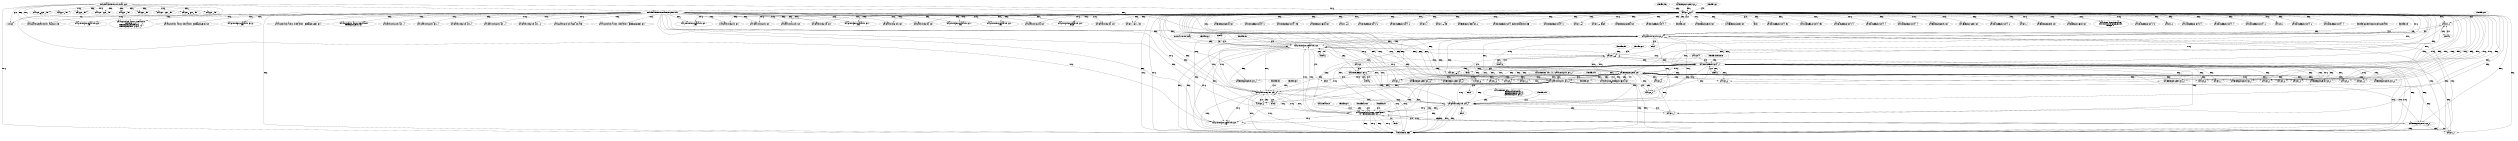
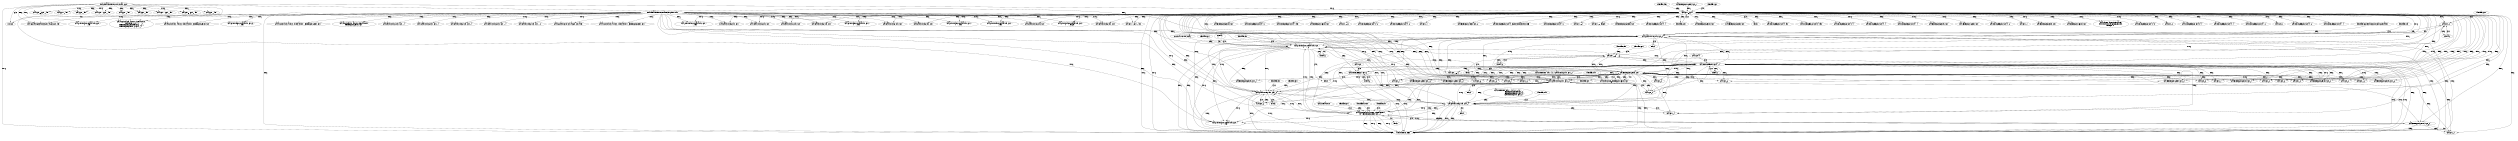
  digraph {
    n1 [label="(Call,tptr+2)"]
    n2 [label="(Call,ipaddr_string(ndo, tptr+2))"]
    n3 [label="(Literal,2)"]
    n4 [label="(Call,print_unknown_data(ndo, tptr, \"\n\t      \", 8))"]
    n5 [label="(Call,ipaddr_string(ndo, tptr+2))"]
    n6 [label="(Call,ipaddr_string(ndo, tptr+2))"]
    n7 [label="(Call,ipaddr_string(ndo, tptr+4))"]
    n8 [label="(MethodReturn,RET)"]
    n9 [label="(Call,as_printf(ndo, astostr, sizeof(astostr),\n\t\t\t    EXTRACT_32BITS(tptr+2)))"]
    n10 [label="(Call,print_unknown_data(ndo, pptr, \"\n\t    \", len))"]
    n11 [label="(Block,)"]
    n12 [label="(Call,ND_TCHECK2(tptr[0], 2))"]
    n13 [label="(Call,ND_TCHECK2(*tptr,8))"]
    n14 [label="(Call,tptr +=8)"]
    n15 [label="(Call,EXTRACT_32BITS(tptr+2))"]
    n16 [label="(Call,EXTRACT_16BITS(tptr))"]
    n17 [label="(Call,tptr+6)"]
    n18 [label="(Call,tptr+4)"]
    n19 [label="(Call,tptr+6)"]
    n20 [label="(Call,tptr+6)"]
    n21 [label="(Call,EXTRACT_16BITS(tptr+2))"]
    n22 [label="(Call,tptr+2)"]
    n23 [label="(Call,tptr+4)"]
    n24 [label="(Call,tptr+3)"]
    n25 [label="(Call,tptr+7)"]
    n26 [label="(Call,EXTRACT_16BITS(tptr+4))"]
    n27 [label="(Call,tptr+2)"]
    n28 [label="(Call,tptr+2)"]
    n29 [label="(Call,tptr+2)"]
    n30 [label="(Call,tptr+2)"]
    n31 [label="(Call,EXTRACT_32BITS(tptr+2))"]
    n32 [label="(Literal,2)"]
    n33 [label="(Call,tptr+2)"]
    n34 [label="(Call,tptr+6)"]
    n35 [label="(Call,EXTRACT_16BITS(tptr+6))"]
    n36 [label="(Block,)"]
    n37 [label="(Call,tptr+2)"]
    n38 [label="(Call,tptr+4)"]
    n39 [label="(Call,tptr+2)"]
    n40 [label="(Call,EXTRACT_16BITS(tptr+6))"]
    n41 [label="(Call,EXTRACT_16BITS(tptr+2))"]
    n42 [label="(Call,tptr+6)"]
    n43 [label="(Call,tptr += 3)"]
    n44 [label="(Literal,8)"]
    n45 [label="(Block,)"]
    n46 [label="(Literal,8)"]
    n47 [label="(Literal,8)"]
    n48 [label="(Block,)"]
    n49 [label="(Block,)"]
    n50 [label="(Block,)"]
    n51 [label="(Call,EXTRACT_32BITS(tptr+4))"]
    n52 [label="(Identifier,tptr)"]
    n53 [label="(Call,extd_comm=EXTRACT_16BITS(tptr))"]
    n54 [label="(Block,)"]
    n55 [label="(MethodParameterIn,netdissect_options *ndo)"]
    n56 [label="(Call,as_printf(ndo, astostr, sizeof(astostr), EXTRACT_16BITS(tptr)))"]
    n57 [label="(Call,print_unknown_data(ndo, tptr, \"\n\t    \", tlen))"]
    n58 [label="(Call,ipaddr_string(ndo, tptr))"]
    n59 [label="(Call,as_printf(ndo, astostr, sizeof(astostr),\n\t\t\tEXTRACT_32BITS(tptr)))"]
    n60 [label="(Call,ipaddr_string(ndo, tptr + 4))"]
    n61 [label="(Call,ipaddr_string(ndo, tptr+4))"]
-   n62 [label="(Call,bgp_attr_get_as_size(ndo, atype, pptr, len))"]
+   n62 [label="(Call,bgp_attr_get_as_size(get, atype, pptr, len))"]
    n63 [label="(Call,ipaddr_string(ndo, tptr+4))"]
    n64 [label="(Call,ipaddr_string(ndo, tptr))"]
    n65 [label="(Call,print_unknown_data(ndo, tptr, \"\n\t    \", tlen))"]
    n66 [label="(Call,ipaddr_string(ndo, tptr + 4))"]
    n67 [label="(Call,ipaddr_string(ndo, tptr + 2))"]
    n68 [label="(Call,print_unknown_data(ndo, tptr, \"\n\t    \", tlen))"]
    n69 [label="(Call,ipaddr_string(ndo, tptr))"]
    n70 [label="(Call,bgp_attr_print(ndo, atype, tptr, alen))"]
    n71 [label="(Call,print_unknown_data(ndo, tptr,\"\n\t      \", length))"]
    n72 [label="(Call,ipaddr_string(ndo, tptr))"]
    n73 [label="(Call,print_unknown_data(ndo, pptr, \"\n\t    \", len))"]
    n74 [label="(Call,as_printf(ndo, astostr, sizeof(astostr), EXTRACT_32BITS(tptr)))"]
    n75 [label="(Call,print_unknown_data(ndo, tptr, \"\n\t      \", tlen))"]
    n76 [label="(Call,as_printf(ndo, astostr, sizeof(astostr),\n\t\t\t\tas_size == 2 ?\n\t\t\t\tEXTRACT_16BITS(&tptr[2 + i]) :\n\t\t\t\tEXTRACT_32BITS(&tptr[2 + i])))"]
    n77 [label="(Call,ipaddr_string(ndo, tptr))"]
    n78 [label="(Call,as_printf(ndo, astostr, sizeof(astostr), EXTRACT_32BITS(tptr)))"]
    n79 [label="(Call,ipaddr_string(ndo, tptr))"]
    n80 [label="(Call,ipaddr_string(ndo, tptr))"]
    n81 [label="(Call,ipaddr_string(ndo, tptr))"]
    n82 [label="(Call,print_unknown_data(ndo, tptr-3, \"\n\t    \", tlen))"]
    1000125
    n84 [label="(Call,tptr = pptr)"]
    n85 [label="(Call,EXTRACT_32BITS(tptr))"]
    n86 [label="(Call,ND_TCHECK2(tptr[0], 3))"]
    n87 [label="(Call,ND_TCHECK2(tptr[0], tlen))"]
    n88 [label="(Call,EXTRACT_16BITS(tptr))"]
    n89 [label="(Call,tptr +=5)"]
    n90 [label="(Call,ND_TCHECK2(tptr[0], 8))"]
    n91 [label="(Call,ND_TCHECK2(tptr[0], 8))"]
    n92 [label="(Call,tptr+1)"]
-   n93 [label="(Call,tptr += tlen)"]
    n94 [label="(Call,EXTRACT_24BITS(tptr+2))"]
    n95 [label="(Call,ND_TCHECK2(tptr[0], BGP_MP_NLRI_MINSIZE))"]
    n96 [label="(Call,ND_TCHECK2(tptr[0], 3))"]
    n97 [label="(Call,tptr +=4)"]
    n98 [label="(Call,tptr < pptr + len)"]
    n99 [label="(Call,tptr += length)"]
    n100 [label="(Call,EXTRACT_32BITS(tptr))"]
    n101 [label="(Call,ND_TCHECK2(tptr[0], 4))"]
    n102 [label="(Identifier,pptr)"]
    n103 [label="(Call,EXTRACT_32BITS(tptr))"]
    n104 [label="(Call,EXTRACT_32BITS(tptr))"]
    n105 [label="(Block,)"]
    n106 [label="(Call,ND_TCHECK2(tptr[0], len))"]
    n107 [label="(Call,ND_TCHECK2(tptr[0], tlen))"]
    n108 [label="(Call,ND_TCHECK2(tptr[0], 4))"]
    n109 [label="(Call,ND_TCHECK2(tptr[0], 4))"]
    n110 [label="(Call,ND_TCHECK2(tptr[0], 4))"]
    n111 [label="(Call,EXTRACT_32BITS(tptr))"]
    n112 [label="(Call,EXTRACT_16BITS(tptr))"]
    n113 [label="(Call,ND_TCHECK2(tptr[0], 8))"]
    n114 [label="(Call,tptr+1)"]
    n115 [label="(Call,EXTRACT_32BITS(tptr))"]
    n116 [label="(Call,EXTRACT_16BITS(tptr))"]
    n117 [label="(Call,tok2str(bgp_origin_values,\n\t\t\t\t\t\t\"Unknown Origin Typecode\",\n\t\t\t\t\t\ttptr[0]))"]
    n118 [label="(Call,ND_TCHECK2(tptr[0], 5))"]
    n119 [label="(Call,tptr+2)"]
    n120 [label="(Call,ND_TCHECK2(tptr[0], 4))"]
    n121 [label="(Call,ND_TCHECK2(tptr[0], 4))"]
    n122 [label="(Call,ND_TCHECK2(tptr[0], 8))"]
    n123 [label="(Call,tptr-3)"]
    n124 [label="(Call,ND_TCHECK2(tptr[0], 8))"]
    n125 [label="(Call,ND_TCHECK2(tptr[0], 4))"]
    n126 [label="(Call,EXTRACT_16BITS(tptr+1))"]
    n127 [label="(MethodParameterIn,const u_char *pptr)"]
    n128 [label="(Call,tptr = pptr + len)"]
    n129 [label="(Call,pptr + len)"]
    n130 [label="(Call,pptr + len)"]
    n131 [label="(Call,tptr < pptr + len)"]
    n132 [label="(Call,pptr + len)"]
    n133 [label="(Call,pptr + len)"]
    n134 [label="(Call,tptr < pptr + len)"]
    n135 [label="(Call,tptr = pptr + len)"]
    n136 [label="(Call,pptr + len)"]
    n137 [label="(Identifier,bgp_extd_comm_ospf_rtype_values)"]
    n138 [label="(ControlStructure,break;)"]
    n139 [label="(Call,ND_PRINT((ndo, \": %u:%u (= %s)\",\n                               EXTRACT_16BITS(tptr+2),\n                               EXTRACT_32BITS(tptr+4),\n                               ipaddr_string(ndo, tptr+4))))"]
    n140 [label="(Call,sizeof(astostr))"]
    n141 [label="(Identifier,tlen)"]
    n142 [label="(Call,tptr[0])"]
    n143 [label="(Identifier,tptr)"]
    n144 [label="(Call,ND_PRINT((ndo, \"%s\", ipaddr_string(ndo, tptr+2))))"]
    n145 [label="(Identifier,tptr)"]
    n146 [label="(Identifier,ndo)"]
-   n147 [label="(Identifier,extd_comm)"]
    n148 [label="(Identifier,tptr)"]
    n149 [label="(Identifier,tptr)"]
    n150 [label="(Literal,\"\n\t      \")"]
    n151 [label="(Identifier,tptr)"]
    n152 [label="(Identifier,astostr)"]
    n153 [label="(Call,*tptr)"]
    n154 [label="(Identifier,tlen)"]
    n155 [label="(Identifier,ndo)"]
    n156 [label="(Identifier,ndo)"]
    n157 [label="(Identifier,ndo)"]
    n158 [label="(Identifier,ndo)"]
    n159 [label="(Identifier,ndo)"]
    n160 [label="(Identifier,tptr)"]
    n1 -> n2 [label="AST: "]
    n1 -> n3 [label="CFG: "]
    n2 -> n1 [label="CFG: "]
    n2 -> n4 [label="DDG: "]
    n2 -> n5 [label="DDG: "]
    n2 -> n6 [label="DDG: "]
    n2 -> n7 [label="DDG: "]
    n2 -> n8 [label="DDG: "]
    n2 -> n8 [label="DDG: "]
    n2 -> n8 [label="DDG: "]
    n2 -> n9 [label="DDG: "]
    n2 -> n10 [label="DDG: "]
    n2 -> n11 [label="AST: "]
    n3 -> n1 [label="AST: "]
    n4 -> n2 [label="DDG: "]
    n4 -> n5 [label="DDG: "]
    n4 -> n6 [label="DDG: "]
    n4 -> n7 [label="DDG: "]
    n4 -> n8 [label="DDG: "]
    n4 -> n8 [label="DDG: "]
    n4 -> n8 [label="DDG: "]
    n4 -> n9 [label="DDG: "]
    n4 -> n10 [label="DDG: "]
    n4 -> n14 [label="DDG: "]
    n4 -> n45 [label="AST: "]
    n4 -> n47 [label="CFG: "]
    n5 -> n2 [label="DDG: "]
    n5 -> n4 [label="DDG: "]
    n5 -> n6 [label="DDG: "]
    n5 -> n7 [label="DDG: "]
    n5 -> n8 [label="DDG: "]
    n5 -> n8 [label="DDG: "]
    n5 -> n8 [label="DDG: "]
    n5 -> n9 [label="DDG: "]
    n5 -> n10 [label="DDG: "]
    n5 -> n30 [label="CFG: "]
    n5 -> n48 [label="AST: "]
    n6 -> n2 [label="DDG: "]
    n6 -> n4 [label="DDG: "]
    n6 -> n5 [label="DDG: "]
    n6 -> n7 [label="DDG: "]
    n6 -> n8 [label="DDG: "]
    n6 -> n8 [label="DDG: "]
    n6 -> n8 [label="DDG: "]
    n6 -> n9 [label="DDG: "]
    n6 -> n10 [label="DDG: "]
    n6 -> n39 [label="CFG: "]
    n6 -> n49 [label="AST: "]
    n7 -> n2 [label="DDG: "]
    n7 -> n4 [label="DDG: "]
    n7 -> n5 [label="DDG: "]
    n7 -> n6 [label="DDG: "]
    n7 -> n8 [label="DDG: "]
    n7 -> n8 [label="DDG: "]
    n7 -> n8 [label="DDG: "]
    n7 -> n9 [label="DDG: "]
    n7 -> n10 [label="DDG: "]
    n7 -> n23 [label="CFG: "]
    n7 -> n50 [label="AST: "]
    n9 -> n2 [label="DDG: "]
    n9 -> n4 [label="DDG: "]
    n9 -> n5 [label="DDG: "]
    n9 -> n6 [label="DDG: "]
    n9 -> n7 [label="DDG: "]
    n9 -> n8 [label="DDG: "]
    n9 -> n8 [label="DDG: "]
    n9 -> n8 [label="DDG: "]
    n9 -> n8 [label="DDG: "]
    n9 -> n10 [label="DDG: "]
    n9 -> n15 [label="CFG: "]
    n9 -> n54 [label="AST: "]
    n12 -> n1 [label="DDG: "]
    n12 -> n2 [label="DDG: "]
    n12 -> n4 [label="DDG: "]
    n12 -> n5 [label="DDG: "]
    n12 -> n6 [label="DDG: "]
    n12 -> n7 [label="DDG: "]
    n12 -> n8 [label="DDG: "]
    n12 -> n8 [label="DDG: "]
    n12 -> n13 [label="DDG: "]
    n12 -> n14 [label="DDG: "]
    n12 -> n15 [label="DDG: "]
    n12 -> n16 [label="DDG: "]
    n12 -> n17 [label="DDG: "]
    n12 -> n18 [label="DDG: "]
    n12 -> n19 [label="DDG: "]
    n12 -> n20 [label="DDG: "]
    n12 -> n21 [label="DDG: "]
    n12 -> n22 [label="DDG: "]
    n12 -> n23 [label="DDG: "]
    n12 -> n24 [label="DDG: "]
    n12 -> n25 [label="DDG: "]
    n12 -> n26 [label="DDG: "]
    n12 -> n27 [label="DDG: "]
    n12 -> n28 [label="DDG: "]
    n12 -> n29 [label="DDG: "]
    n12 -> n30 [label="DDG: "]
    n12 -> n31 [label="DDG: "]
    n12 -> n32 [label="CFG: "]
    n12 -> n33 [label="DDG: "]
    n12 -> n34 [label="DDG: "]
    n12 -> n35 [label="DDG: "]
    n12 -> n36 [label="AST: "]
    n12 -> n37 [label="DDG: "]
    n12 -> n38 [label="DDG: "]
    n12 -> n39 [label="DDG: "]
    n12 -> n40 [label="DDG: "]
    n12 -> n41 [label="DDG: "]
    n12 -> n42 [label="DDG: "]
    n12 -> n43 [label="DDG: "]
    n13 -> n8 [label="DDG: "]
    n13 -> n8 [label="DDG: "]
    n13 -> n12 [label="DDG: "]
    n13 -> n44 [label="CFG: "]
    n13 -> n45 [label="AST: "]
    n14 -> n8 [label="DDG: "]
    n14 -> n12 [label="DDG: "]
    n14 -> n16 [label="DDG: "]
    n14 -> n36 [label="AST: "]
    n14 -> n46 [label="CFG: "]
    n15 -> n8 [label="DDG: "]
    n15 -> n9 [label="AST: "]
    n15 -> n9 [label="DDG: "]
    n15 -> n22 [label="CFG: "]
    n16 -> n1 [label="DDG: "]
    n16 -> n2 [label="DDG: "]
    n16 -> n4 [label="DDG: "]
    n16 -> n5 [label="DDG: "]
    n16 -> n6 [label="DDG: "]
    n16 -> n7 [label="DDG: "]
    n16 -> n14 [label="DDG: "]
    n16 -> n15 [label="DDG: "]
    n16 -> n17 [label="DDG: "]
    n16 -> n18 [label="DDG: "]
    n16 -> n19 [label="DDG: "]
    n16 -> n20 [label="DDG: "]
    n16 -> n21 [label="DDG: "]
    n16 -> n22 [label="DDG: "]
    n16 -> n23 [label="DDG: "]
    n16 -> n24 [label="DDG: "]
    n16 -> n25 [label="DDG: "]
    n16 -> n26 [label="DDG: "]
    n16 -> n27 [label="DDG: "]
    n16 -> n28 [label="DDG: "]
    n16 -> n29 [label="DDG: "]
    n16 -> n30 [label="DDG: "]
    n16 -> n31 [label="DDG: "]
    n16 -> n33 [label="DDG: "]
    n16 -> n34 [label="DDG: "]
    n16 -> n35 [label="DDG: "]
    n16 -> n37 [label="DDG: "]
    n16 -> n38 [label="DDG: "]
    n16 -> n39 [label="DDG: "]
    n16 -> n40 [label="DDG: "]
    n16 -> n41 [label="DDG: "]
    n16 -> n42 [label="DDG: "]
    n16 -> n51 [label="DDG: "]
    n16 -> n52 [label="CFG: "]
    n16 -> n53 [label="AST: "]
    n16 -> n53 [label="DDG: "]
    n22 -> n15 [label="AST: "]
    n23 -> n7 [label="AST: "]
    n30 -> n5 [label="AST: "]
    n32 -> n12 [label="AST: "]
    n39 -> n6 [label="AST: "]
    n44 -> n13 [label="AST: "]
    n46 -> n14 [label="AST: "]
    n47 -> n4 [label="AST: "]
    n52 -> n16 [label="AST: "]
    n53 -> n16 [label="CFG: "]
    n55 -> n2 [label="DDG: "]
    n55 -> n4 [label="DDG: "]
    n55 -> n5 [label="DDG: "]
    n55 -> n6 [label="DDG: "]
    n55 -> n7 [label="DDG: "]
    n55 -> n8 [label="DDG: "]
    n55 -> n9 [label="DDG: "]
    n55 -> n10 [label="DDG: "]
    n55 -> n56 [label="DDG: "]
    n55 -> n57 [label="DDG: "]
    n55 -> n58 [label="DDG: "]
    n55 -> n59 [label="DDG: "]
    n55 -> n60 [label="DDG: "]
    n55 -> n61 [label="DDG: "]
    n55 -> n62 [label="DDG: "]
    n55 -> n63 [label="DDG: "]
    n55 -> n64 [label="DDG: "]
    n55 -> n65 [label="DDG: "]
    n55 -> n66 [label="DDG: "]
    n55 -> n67 [label="DDG: "]
    n55 -> n68 [label="DDG: "]
    n55 -> n69 [label="DDG: "]
    n55 -> n70 [label="DDG: "]
    n55 -> n71 [label="DDG: "]
    n55 -> n72 [label="DDG: "]
    n55 -> n73 [label="DDG: "]
    n55 -> n74 [label="DDG: "]
    n55 -> n75 [label="DDG: "]
    n55 -> n76 [label="DDG: "]
    n55 -> n77 [label="DDG: "]
    n55 -> n78 [label="DDG: "]
    n55 -> n79 [label="DDG: "]
    n55 -> n80 [label="DDG: "]
    n55 -> n81 [label="DDG: "]
    n55 -> n82 [label="DDG: "]
    n55 -> 1000125 [label="AST: "]
    n84 -> n1 [label="DDG: "]
    n84 -> n2 [label="DDG: "]
    n84 -> n4 [label="DDG: "]
    n84 -> n5 [label="DDG: "]
    n84 -> n6 [label="DDG: "]
    n84 -> n7 [label="DDG: "]
    n84 -> n8 [label="DDG: "]
    n84 -> n8 [label="DDG: "]
    n84 -> n12 [label="DDG: "]
    n84 -> n14 [label="DDG: "]
    n84 -> n15 [label="DDG: "]
    n84 -> n16 [label="DDG: "]
    n84 -> n17 [label="DDG: "]
    n84 -> n18 [label="DDG: "]
    n84 -> n19 [label="DDG: "]
    n84 -> n20 [label="DDG: "]
    n84 -> n21 [label="DDG: "]
    n84 -> n22 [label="DDG: "]
    n84 -> n23 [label="DDG: "]
    n84 -> n24 [label="DDG: "]
    n84 -> n25 [label="DDG: "]
    n84 -> n26 [label="DDG: "]
    n84 -> n27 [label="DDG: "]
    n84 -> n28 [label="DDG: "]
    n84 -> n29 [label="DDG: "]
    n84 -> n30 [label="DDG: "]
    n84 -> n31 [label="DDG: "]
    n84 -> n33 [label="DDG: "]
    n84 -> n34 [label="DDG: "]
    n84 -> n35 [label="DDG: "]
    n84 -> n38 [label="DDG: "]
    n84 -> n39 [label="DDG: "]
    n84 -> n40 [label="DDG: "]
    n84 -> n41 [label="DDG: "]
    n84 -> n42 [label="DDG: "]
    n84 -> n43 [label="DDG: "]
    n84 -> n51 [label="DDG: "]
    n84 -> n57 [label="DDG: "]
    n84 -> n58 [label="DDG: "]
    n84 -> n64 [label="DDG: "]
    n84 -> n65 [label="DDG: "]
    n84 -> n68 [label="DDG: "]
    n84 -> n69 [label="DDG: "]
    n84 -> n71 [label="DDG: "]
    n84 -> n72 [label="DDG: "]
    n84 -> n75 [label="DDG: "]
    n84 -> n77 [label="DDG: "]
    n84 -> n79 [label="DDG: "]
    n84 -> n80 [label="DDG: "]
    n84 -> n81 [label="DDG: "]
    n84 -> n85 [label="DDG: "]
    n84 -> n86 [label="DDG: "]
    n84 -> n87 [label="DDG: "]
    n84 -> n88 [label="DDG: "]
    n84 -> n89 [label="DDG: "]
    n84 -> n90 [label="DDG: "]
    n84 -> n91 [label="DDG: "]
    n84 -> n92 [label="DDG: "]
-   n84 -> n93 [label="DDG: "]
    n84 -> n94 [label="DDG: "]
    n84 -> n95 [label="DDG: "]
    n84 -> n96 [label="DDG: "]
    n84 -> n97 [label="DDG: "]
    n84 -> n98 [label="DDG: "]
    n84 -> n99 [label="DDG: "]
    n84 -> n100 [label="DDG: "]
    n84 -> n101 [label="DDG: "]
    n84 -> n102 [label="CFG: "]
    n84 -> n103 [label="DDG: "]
    n84 -> n104 [label="DDG: "]
    n84 -> n105 [label="AST: "]
    n84 -> n106 [label="DDG: "]
    n84 -> n107 [label="DDG: "]
    n84 -> n108 [label="DDG: "]
    n84 -> n109 [label="DDG: "]
    n84 -> n110 [label="DDG: "]
    n84 -> n111 [label="DDG: "]
    n84 -> n112 [label="DDG: "]
    n84 -> n113 [label="DDG: "]
    n84 -> n114 [label="DDG: "]
    n84 -> n115 [label="DDG: "]
    n84 -> n116 [label="DDG: "]
    n84 -> n117 [label="DDG: "]
    n84 -> n118 [label="DDG: "]
    n84 -> n119 [label="DDG: "]
    n84 -> n120 [label="DDG: "]
    n84 -> n121 [label="DDG: "]
    n84 -> n122 [label="DDG: "]
    n84 -> n123 [label="DDG: "]
    n84 -> n124 [label="DDG: "]
    n84 -> n125 [label="DDG: "]
    n102 -> n84 [label="AST: "]
    n126 -> n84 [label="DDG: "]
    n127 -> n8 [label="DDG: "]
    n127 -> n10 [label="DDG: "]
    n127 -> n62 [label="DDG: "]
    n127 -> n73 [label="DDG: "]
    n127 -> 1000125 [label="AST: "]
    n127 -> n84 [label="DDG: "]
    n127 -> n98 [label="DDG: "]
    n127 -> n128 [label="DDG: "]
    n127 -> n129 [label="DDG: "]
    n127 -> n130 [label="DDG: "]
    n127 -> n131 [label="DDG: "]
    n127 -> n132 [label="DDG: "]
    n127 -> n133 [label="DDG: "]
    n127 -> n134 [label="DDG: "]
    n127 -> n135 [label="DDG: "]
    n127 -> n136 [label="DDG: "]
    n137 -> n2 [label="CFG: "]
    n138 -> n4 [label="CFG: "]
    n139 -> n7 [label="CFG: "]
    n140 -> n9 [label="AST: "]
    n141 -> n14 [label="CFG: "]
    n142 -> n12 [label="AST: "]
    n143 -> n1 [label="AST: "]
    n144 -> n5 [label="CFG: "]
    n145 -> n4 [label="AST: "]
    n146 -> n6 [label="AST: "]
-   n147 -> n12 [label="CFG: "]
    n148 -> n6 [label="CFG: "]
    n149 -> n9 [label="CFG: "]
    n150 -> n4 [label="AST: "]
    n151 -> n84 [label="AST: "]
    n152 -> n9 [label="AST: "]
    n153 -> n13 [label="AST: "]
    n154 -> n84 [label="CFG: "]
    n155 -> n5 [label="AST: "]
    n156 -> n7 [label="AST: "]
    n157 -> n2 [label="AST: "]
    n158 -> n4 [label="AST: "]
    n158 -> n13 [label="CFG: "]
    n159 -> n9 [label="AST: "]
    n160 -> n14 [label="AST: "]
  }
